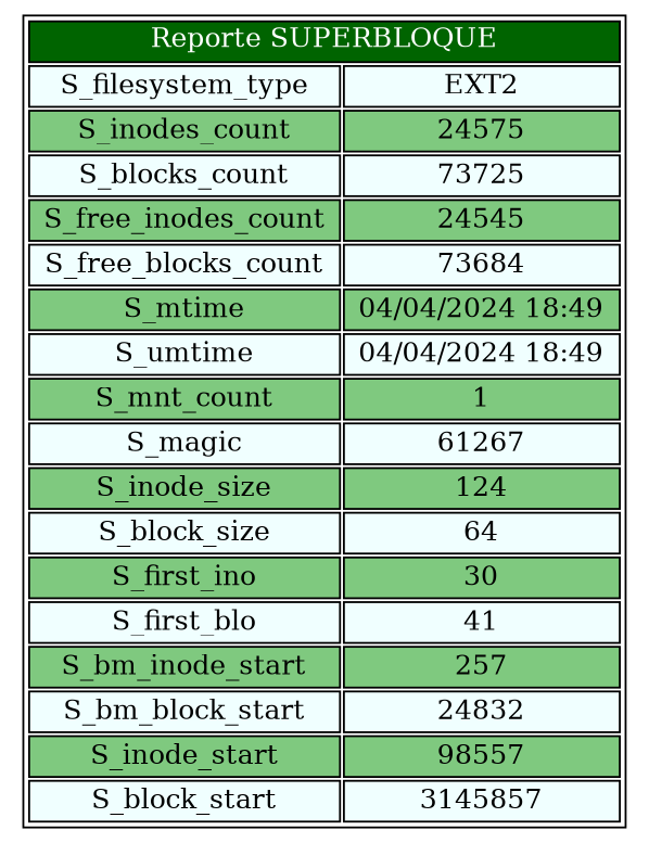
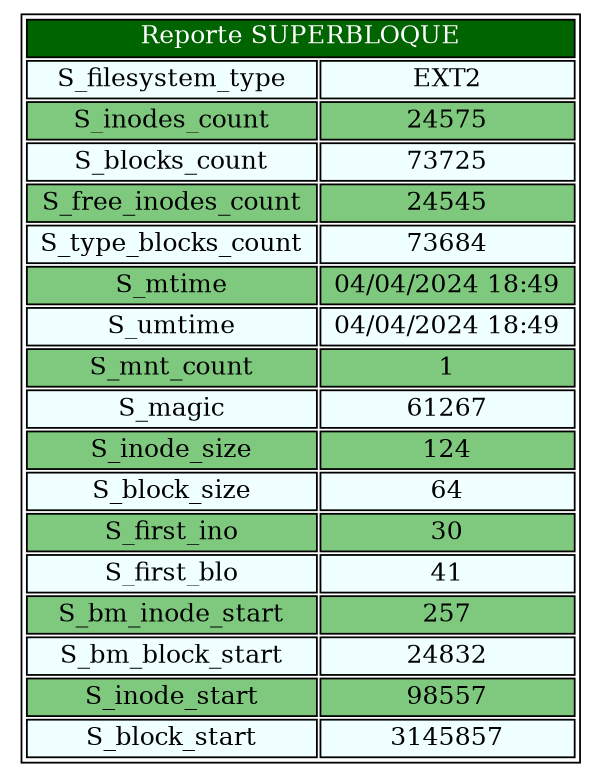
  digraph {
-   n1 [label=< <table border="1">   <tr>   <td bgcolor='darkgreen' COLSPAN="2"> <font color='white'> Reporte SUPERBLOQUE </font> </td>   </tr>   <tr>   <td bgcolor='Azure'> S_filesystem_type </td>    <td bgcolor='Azure'> EXT2 </td>   </tr>   <tr>   <td bgcolor='#7FC97F'> S_inodes_count </td>    <td bgcolor='#7FC97F'> 24575 </td>   </tr>   <tr>   <td bgcolor='Azure'> S_blocks_count </td>    <td bgcolor='Azure'> 73725 </td>   </tr>   <tr>   <td bgcolor='#7FC97F'> S_free_inodes_count </td>    <td bgcolor='#7FC97F'> 24545 </td>   </tr>   <tr>   <td bgcolor='Azure'> S_free_blocks_count </td>    <td bgcolor='Azure'> 73684 </td>   </tr>   <tr>   <td bgcolor='#7FC97F'> S_mtime </td>    <td bgcolor='#7FC97F'> 04/04/2024 18:49 </td>   </tr>   <tr>   <td bgcolor='Azure'> S_umtime </td>    <td bgcolor='Azure'> 04/04/2024 18:49 </td>   </tr>   <tr>   <td bgcolor='#7FC97F'> S_mnt_count </td>    <td bgcolor='#7FC97F'> 1 </td>   </tr>   <tr>   <td bgcolor='Azure'> S_magic </td>    <td bgcolor='Azure'> 61267 </td>   </tr>   <tr>   <td bgcolor='#7FC97F'> S_inode_size </td>    <td bgcolor='#7FC97F'> 124 </td>   </tr>   <tr>   <td bgcolor='Azure'> S_block_size </td>    <td bgcolor='Azure'> 64 </td>   </tr>   <tr>   <td bgcolor='#7FC97F'> S_first_ino </td>    <td bgcolor='#7FC97F'> 30 </td>   </tr>   <tr>   <td bgcolor='Azure'> S_first_blo </td>    <td bgcolor='Azure'> 41 </td>   </tr>   <tr>   <td bgcolor='#7FC97F'> S_bm_inode_start </td>    <td bgcolor='#7FC97F'> 257 </td>   </tr>   <tr>   <td bgcolor='Azure'> S_bm_block_start </td>    <td bgcolor='Azure'> 24832 </td>   </tr>   <tr>   <td bgcolor='#7FC97F'> S_inode_start </td>    <td bgcolor='#7FC97F'> 98557 </td>   </tr>   <tr>   <td bgcolor='Azure'> S_block_start </td>    <td bgcolor='Azure'> 3145857 </td>   </tr>  </table> > shape=none]
+   n1 [label=< <table border="1">   <tr>   <td bgcolor='darkgreen' COLSPAN="2"> <font color='white'> Reporte SUPERBLOQUE </font> </td>   </tr>   <tr>   <td bgcolor='Azure'> S_filesystem_type </td>    <td bgcolor='Azure'> EXT2 </td>   </tr>   <tr>   <td bgcolor='#7FC97F'> S_inodes_count </td>    <td bgcolor='#7FC97F'> 24575 </td>   </tr>   <tr>   <td bgcolor='Azure'> S_blocks_count </td>    <td bgcolor='Azure'> 73725 </td>   </tr>   <tr>   <td bgcolor='#7FC97F'> S_free_inodes_count </td>    <td bgcolor='#7FC97F'> 24545 </td>   </tr>   <tr>   <td bgcolor='Azure'> S_type_blocks_count </td>    <td bgcolor='Azure'> 73684 </td>   </tr>   <tr>   <td bgcolor='#7FC97F'> S_mtime </td>    <td bgcolor='#7FC97F'> 04/04/2024 18:49 </td>   </tr>   <tr>   <td bgcolor='Azure'> S_umtime </td>    <td bgcolor='Azure'> 04/04/2024 18:49 </td>   </tr>   <tr>   <td bgcolor='#7FC97F'> S_mnt_count </td>    <td bgcolor='#7FC97F'> 1 </td>   </tr>   <tr>   <td bgcolor='Azure'> S_magic </td>    <td bgcolor='Azure'> 61267 </td>   </tr>   <tr>   <td bgcolor='#7FC97F'> S_inode_size </td>    <td bgcolor='#7FC97F'> 124 </td>   </tr>   <tr>   <td bgcolor='Azure'> S_block_size </td>    <td bgcolor='Azure'> 64 </td>   </tr>   <tr>   <td bgcolor='#7FC97F'> S_first_ino </td>    <td bgcolor='#7FC97F'> 30 </td>   </tr>   <tr>   <td bgcolor='Azure'> S_first_blo </td>    <td bgcolor='Azure'> 41 </td>   </tr>   <tr>   <td bgcolor='#7FC97F'> S_bm_inode_start </td>    <td bgcolor='#7FC97F'> 257 </td>   </tr>   <tr>   <td bgcolor='Azure'> S_bm_block_start </td>    <td bgcolor='Azure'> 24832 </td>   </tr>   <tr>   <td bgcolor='#7FC97F'> S_inode_start </td>    <td bgcolor='#7FC97F'> 98557 </td>   </tr>   <tr>   <td bgcolor='Azure'> S_block_start </td>    <td bgcolor='Azure'> 3145857 </td>   </tr>  </table> > shape=none]
  }
